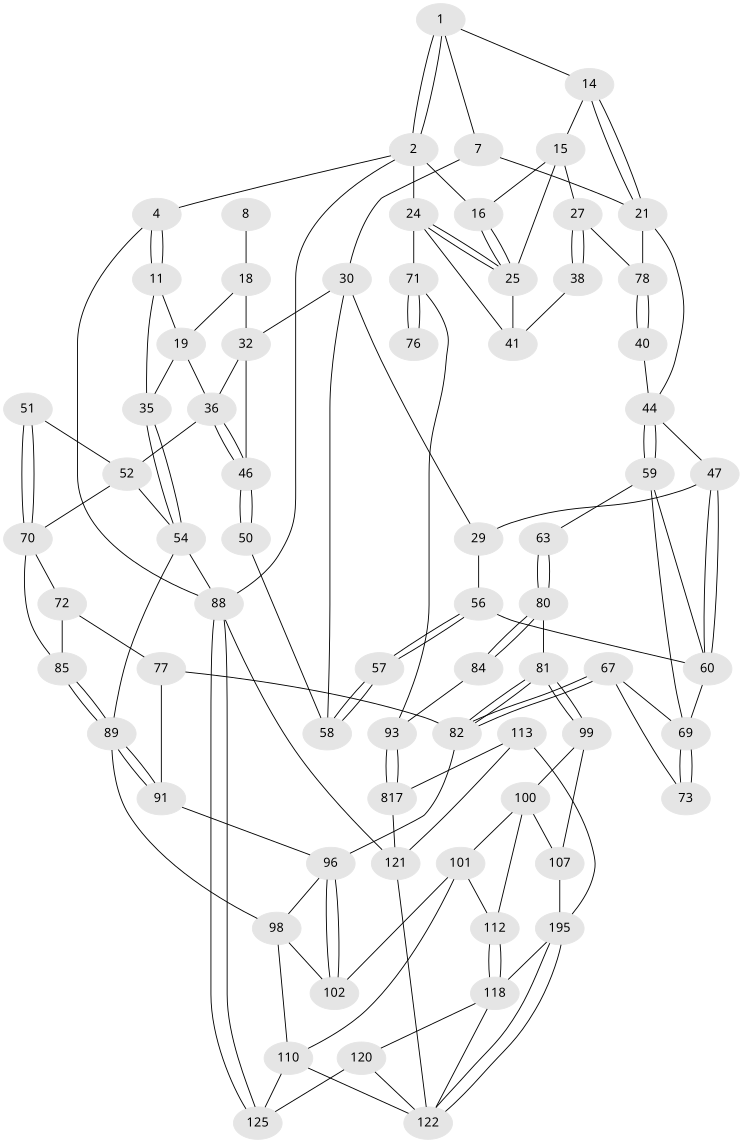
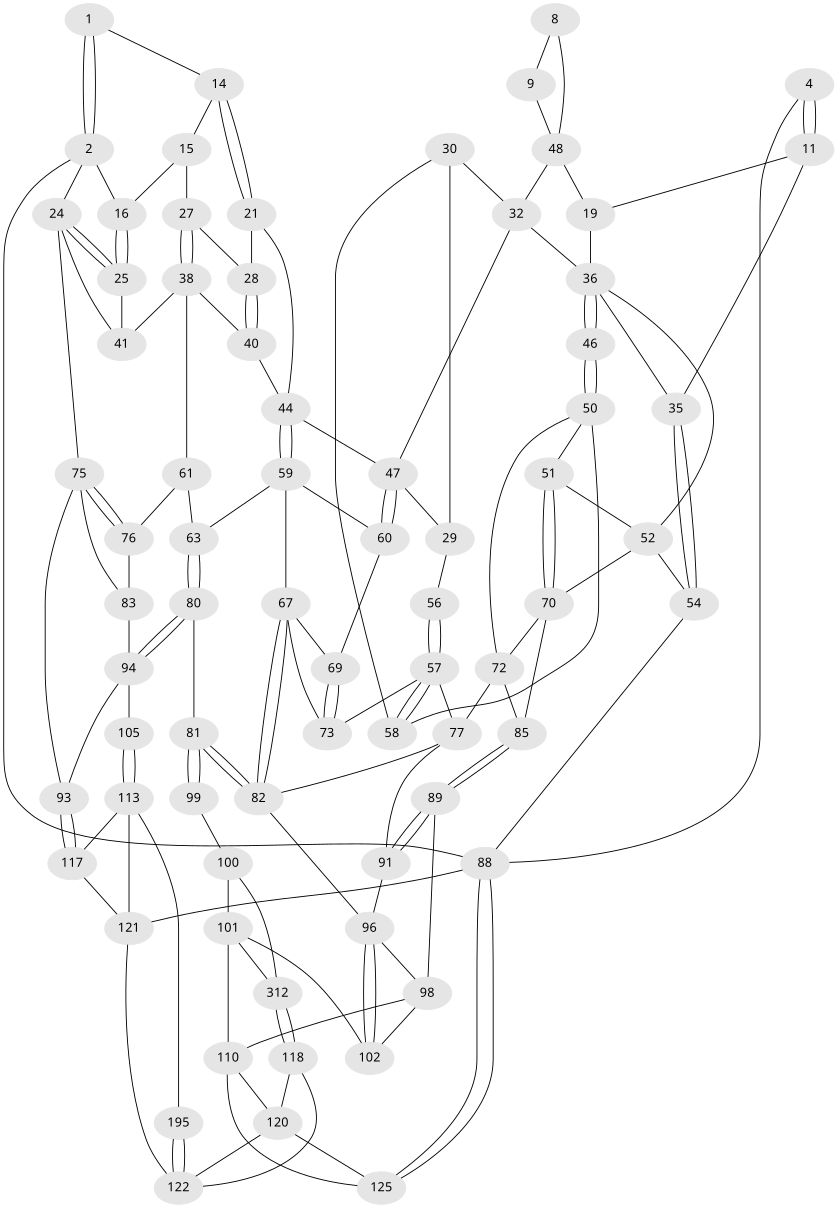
  graph {
    fontname="Noto Sans"
    node [color=gray90 fontname="Noto Sans" style=filled]
    edge [fontname="Noto Sans"]
    1 [super="+6"]
    2 [super="+3"]
-   7 [super="+23"]
    14
    4 [super="+5"]
    16
    24 [super="+42"]
    88 [super="+92"]
    21 [super="+22"]
    30 [super="+31"]
    15 [super="+26"]
    11 [super="+12"]
    25 [super="+29"]
    41 [super="+43"]
-   75 [super="+95" label=71]
+   75 [super="+95"]
    121 [super="+123"]
    125
    19 [super="+34"]
    35
+   9 [super="+17"]
    8
-   18 [super="+20"]
-   28 [label=78]
+   18 [super="+20" label=48]
+   28
    44 [super="+45"]
    32 [super="+33"]
    n26 [label=29 super="+55"]
    58
    36 [super="+37"]
    54 [super="+87"]
    27
    38 [super="+39"]
    46
    52 [super="+53"]
    40
    47 [super="+48"]
    59 [super="+64"]
    76
+   83
    93 [super="+94"]
+   61 [super="+62"]
    56
    50 [super="+66"]
    89 [super="+90"]
    70 [super="+71"]
    63
    60 [super="+65"]
    67 [super="+68"]
    51
    72 [super="+79"]
    69
    57 [super="+74"]
    77 [super="+78"]
    85
    91
    98 [super="+103"]
    73
    82 [super="+86"]
    80
    81
-   84 [super="+104"]
+   84 [super="+104" label=94]
    96 [super="+97"]
-   117 [label=817]
+   117
    99 [super="+106"]
+   105
    100 [super="+108"]
-   107
    102
    113 [super="+114"]
    122 [super="+124"]
    110 [super="+111"]
    120 [super="+126"]
    101 [super="+109"]
-   112
+   112 [label=312]
    n74 [label=195 super="+116"]
    118 [super="+119"]
    1 -- 2
    1 -- 2
-   1 -- 7
    1 -- 14
-   2 -- 4
    2 -- 16
    2 -- 24
    2 -- 88
-   7 -- 21
-   7 -- 30
    14 -- 21
    14 -- 21
    14 -- 15
    4 -- 88
    4 -- 11
    4 -- 11
    16 -- 25
    16 -- 25
    24 -- 25
    24 -- 25
    24 -- 41
    24 -- 75
    88 -- 121
    88 -- 125
    88 -- 125
    21 -- 28
    21 -- 44
    30 -- 32
    30 -- n26
    30 -- 58
    15 -- 16
-   15 -- 25
    15 -- 27
    11 -- 19
    11 -- 35
    25 -- 41
    75 -- 76
    75 -- 76
+   75 -- 83
    75 -- 93
    121 -- 122
-   19 -- 35
+   36 -- 35
    19 -- 36
    35 -- 54
    35 -- 54
+   9 -- 18
+   8 -- 9
    8 -- 18
    18 -- 19
    18 -- 32
    28 -- 40
    28 -- 40
    44 -- 47
    44 -- 59
    44 -- 59
    32 -- 36
-   32 -- 46
+   32 -- 47
    n26 -- 56
    36 -- 46
    36 -- 46
    36 -- 52
    54 -- 88
-   54 -- 89
    27 -- 28
    27 -- 38
    27 -- 38
    38 -- 41
+   38 -- 40
+   38 -- 61
    46 -- 50
    46 -- 50
    52 -- 54
    52 -- 70
    40 -- 44
    47 -- n26 [weight=2]
    47 -- 60
    47 -- 60
    59 -- 63
    59 -- 60
-   59 -- 69
+   59 -- 67
+   76 -- 83
+   83 -- 84
    93 -- 117
    93 -- 117
-   56 -- 60
+   61 -- 76
+   61 -- 63
    56 -- 57
    56 -- 57
    50 -- 58
+   50 -- 51
+   50 -- 72
    89 -- 91
    89 -- 91
    89 -- 98
    70 -- 72
    70 -- 85
    63 -- 80
    63 -- 80
    60 -- 69
    67 -- 69
    67 -- 73
    67 -- 82
    67 -- 82
    51 -- 52
    51 -- 70
    51 -- 70
    72 -- 77
    72 -- 85
    69 -- 73
    69 -- 73
    57 -- 58
    57 -- 58
+   57 -- 77
+   57 -- 73
    77 -- 91
    77 -- 82
    85 -- 89
    85 -- 89
    91 -- 96
    98 -- 102
    98 -- 110
    82 -- 96
    80 -- 81
    80 -- 84
    80 -- 84
    81 -- 82
    81 -- 82
    81 -- 99
    81 -- 99
    84 -- 93
+   84 -- 105
    96 -- 98
    96 -- 102
    96 -- 102
    117 -- 121
    99 -- 100
-   99 -- 107
-   100 -- 107
+   105 -- 113
+   105 -- 113
    100 -- 101
    100 -- 112
-   107 -- n74
    113 -- 121
    113 -- 117
    113 -- n74
    110 -- 125
-   110 -- 122
+   110 -- 120
    120 -- 125
    120 -- 122
    101 -- 102
    101 -- 110
    101 -- 112
    112 -- 118
    112 -- 118
    n74 -- 122
    n74 -- 122
-   n74 -- 118
    118 -- 122
    118 -- 120
  }
